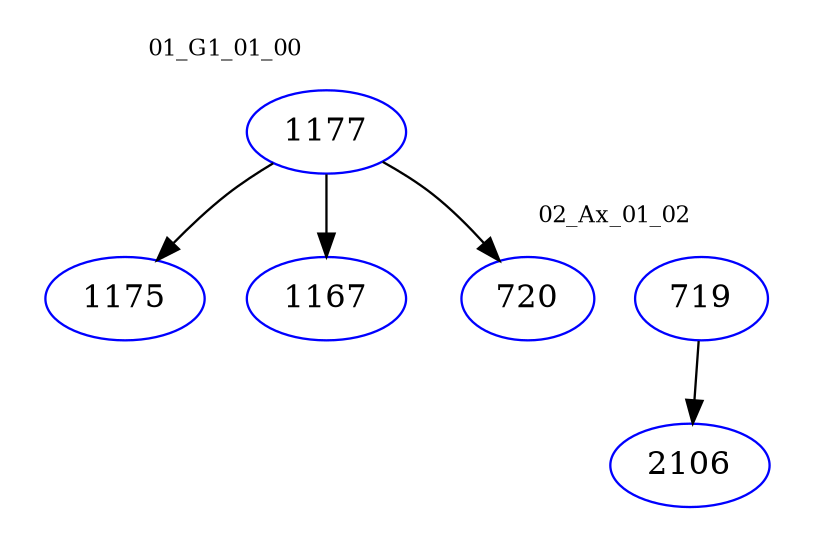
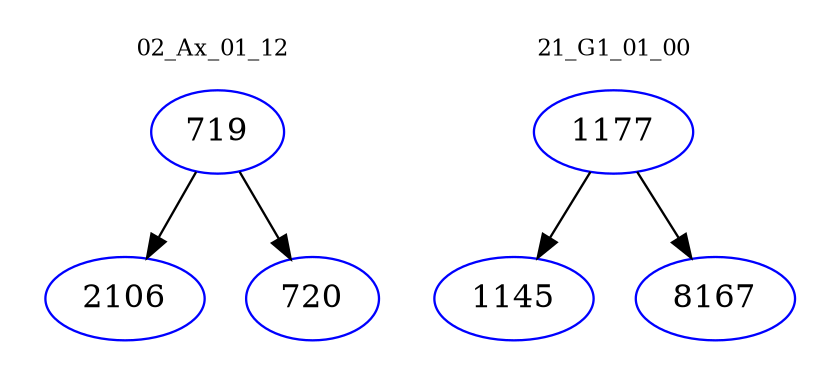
  digraph {
    node [color=blue]
    edge [color=black]
    n1 [label=719]
    n2 [label=2106]
    n3 [label=720]
    n4 [label=1177]
-   n5 [label=1175]
-   n6 [label=1167]
+   n5 [label=1145]
+   n6 [label=8167]
    subgraph cluster_1 {
      color=white
      fontsize=10
-     label="02_Ax_01_02"
+     label="02_Ax_01_12"
      n1
      n2
      n3
    }
    subgraph cluster_2 {
      color=white
      fontsize=10
-     label="01_G1_01_00"
+     label="21_G1_01_00"
      n4
      n5
      n6
    }
    n1 -> n2
-   n4 -> n3
+   n1 -> n3
    n4 -> n5
    n4 -> n6
  }
